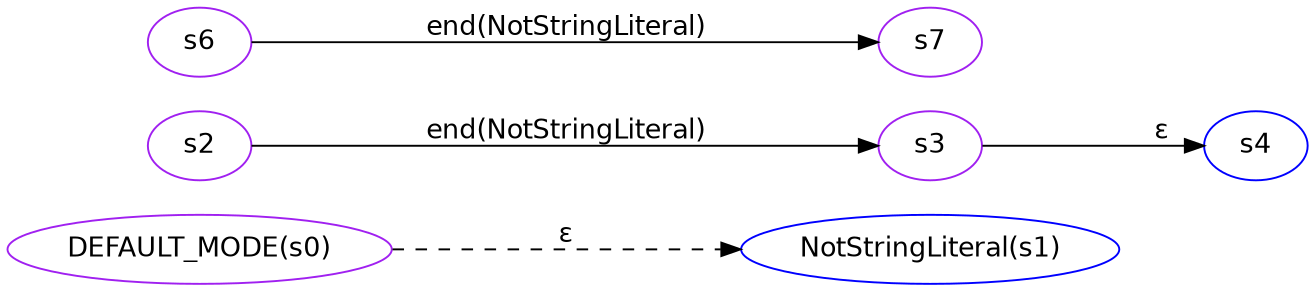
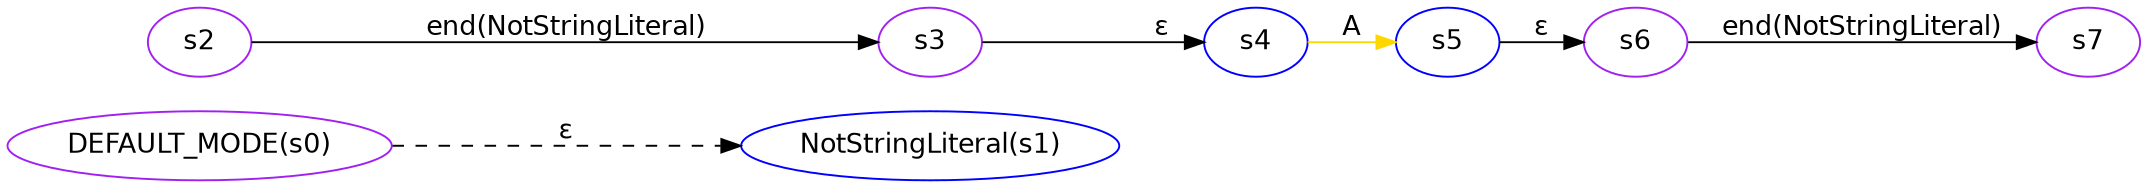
  digraph {
    fontname="DejaVu Sans"
    rankdir=LR
    node [color=purple fontname="DejaVu Sans"]
    edge [fontname="DejaVu Sans" style=solid]
    "NotStringLiteral(s1)" [color=blue]
    "DEFAULT_MODE(s0)"
    s2
    s3
    s4 [color=blue]
+   s5 [color=blue]
    s6
    s7
    "DEFAULT_MODE(s0)" -> "NotStringLiteral(s1)" [label="ε" style=dashed]
    s2 -> s3 [label="end(NotStringLiteral)"]
    s3 -> s4 [label="ε"]
+   s4 -> s5 [color=gold label=A style=""]
+   s5 -> s6 [label="ε"]
    s6 -> s7 [label="end(NotStringLiteral)"]
  }
